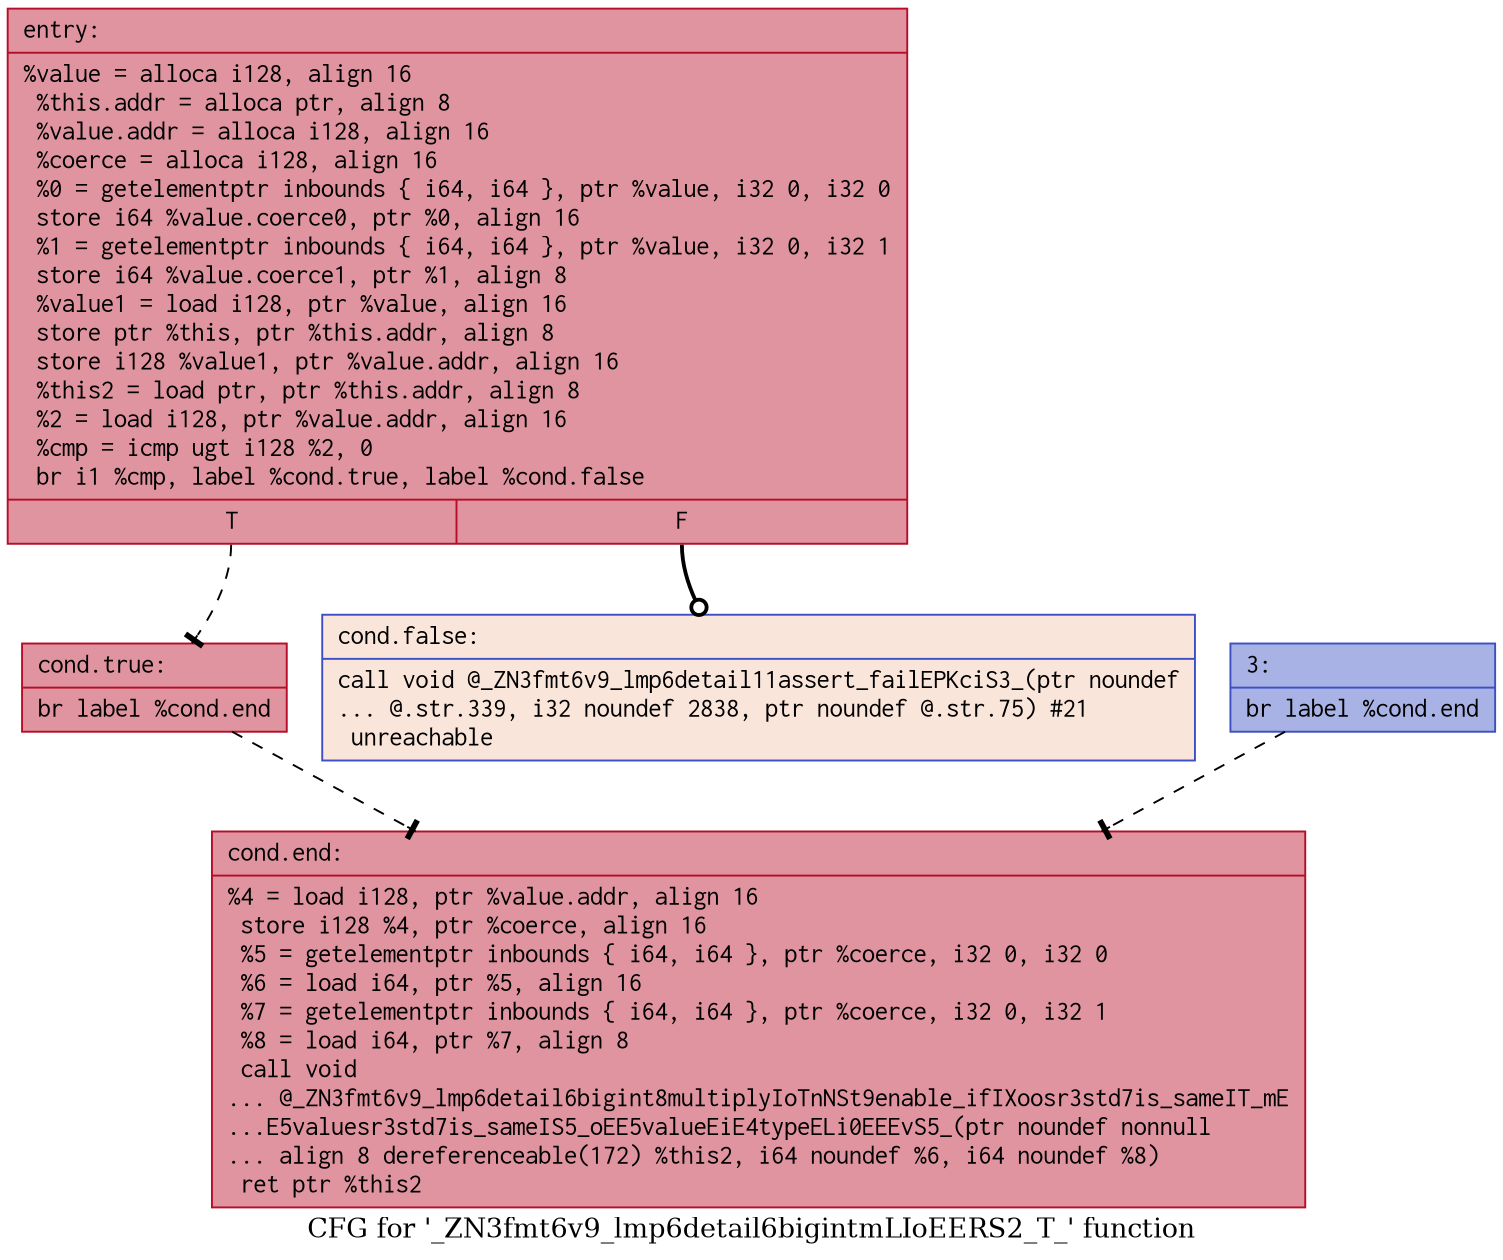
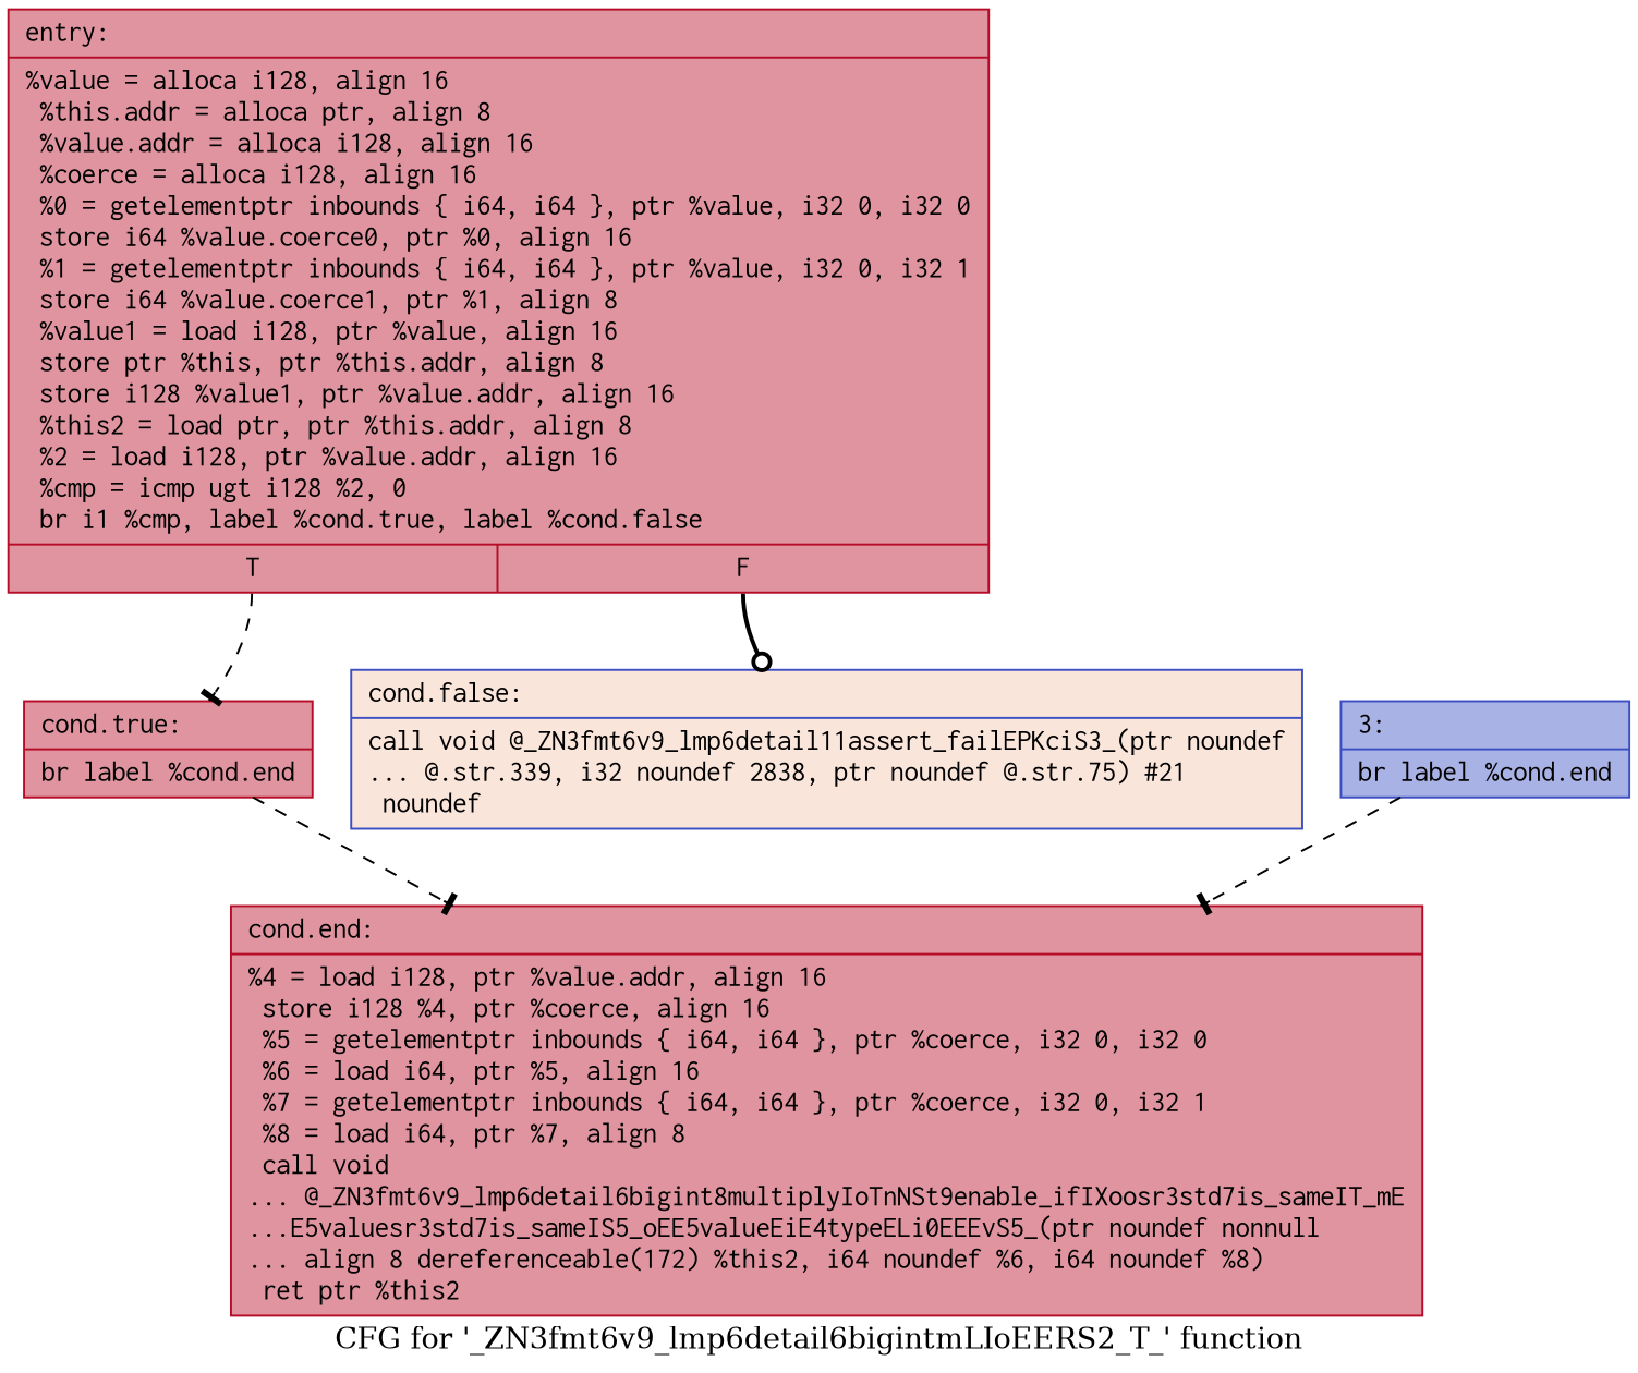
  digraph {
    label="CFG for '_ZN3fmt6v9_lmp6detail6bigintmLIoEERS2_T_' function"
    node [color="#b70d28ff" fillcolor="#b70d2870" fontname=Courier shape=record style=filled]
    edge [style=dashed arrowhead=tee]
    n1 [label="{entry:\l|  %value = alloca i128, align 16\l  %this.addr = alloca ptr, align 8\l  %value.addr = alloca i128, align 16\l  %coerce = alloca i128, align 16\l  %0 = getelementptr inbounds \{ i64, i64 \}, ptr %value, i32 0, i32 0\l  store i64 %value.coerce0, ptr %0, align 16\l  %1 = getelementptr inbounds \{ i64, i64 \}, ptr %value, i32 0, i32 1\l  store i64 %value.coerce1, ptr %1, align 8\l  %value1 = load i128, ptr %value, align 16\l  store ptr %this, ptr %this.addr, align 8\l  store i128 %value1, ptr %value.addr, align 16\l  %this2 = load ptr, ptr %this.addr, align 8\l  %2 = load i128, ptr %value.addr, align 16\l  %cmp = icmp ugt i128 %2, 0\l  br i1 %cmp, label %cond.true, label %cond.false\l|{<s0>T|<s1>F}}"]
    n2 [label="{cond.true:\l|  br label %cond.end\l}"]
-   n3 [color="#3d50c3ff" fillcolor="#f4c5ad70" label="{cond.false:\l|  call void @_ZN3fmt6v9_lmp6detail11assert_failEPKciS3_(ptr noundef\l... @.str.339, i32 noundef 2838, ptr noundef @.str.75) #21\l  unreachable\l}"]
+   n3 [color="#3d50c3ff" fillcolor="#f4c5ad70" label="{cond.false:\l|  call void @_ZN3fmt6v9_lmp6detail11assert_failEPKciS3_(ptr noundef\l... @.str.339, i32 noundef 2838, ptr noundef @.str.75) #21\l  noundef\l}"]
    n4 [label="{cond.end:\l|  %4 = load i128, ptr %value.addr, align 16\l  store i128 %4, ptr %coerce, align 16\l  %5 = getelementptr inbounds \{ i64, i64 \}, ptr %coerce, i32 0, i32 0\l  %6 = load i64, ptr %5, align 16\l  %7 = getelementptr inbounds \{ i64, i64 \}, ptr %coerce, i32 0, i32 1\l  %8 = load i64, ptr %7, align 8\l  call void\l... @_ZN3fmt6v9_lmp6detail6bigint8multiplyIoTnNSt9enable_ifIXoosr3std7is_sameIT_mE\l...E5valuesr3std7is_sameIS5_oEE5valueEiE4typeELi0EEEvS5_(ptr noundef nonnull\l... align 8 dereferenceable(172) %this2, i64 noundef %6, i64 noundef %8)\l  ret ptr %this2\l}"]
    n5 [color="#3d50c3ff" fillcolor="#3d50c370" label="{3:\l|  br label %cond.end\l}"]
    n1 -> n2 [tailport=s0]
    n1 -> n3 [tailport=s1 style=bold arrowhead=odot]
    n2 -> n4
    n5 -> n4
  }
